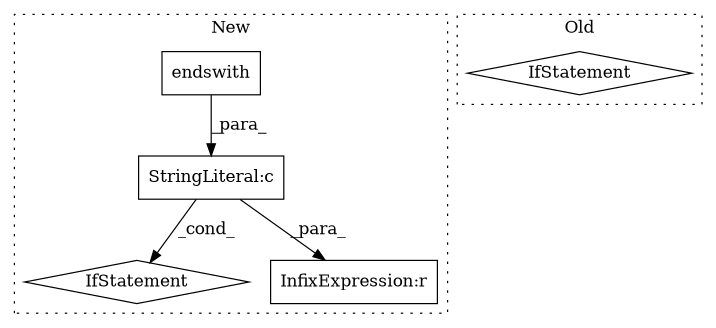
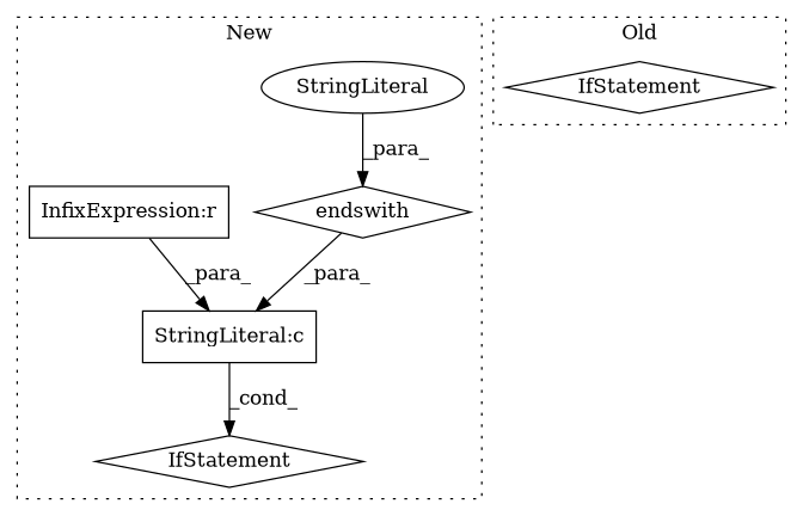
  digraph {
    node [a=25 l="4,2" shape=box]
-   n1 [a=32 l="9,1" label=endswith s="2432,2447"]
+   n1 [a=32 l="9,1" label=endswith s="2432,2447" shape=diamond]
    n2 [label=IfStatement s="2392,2448" shape=diamond]
+   n3 [a=45 l=6 label=StringLiteral s=2441 shape=ellipse]
    n4 [a=27 l=4 label="InfixExpression:r" s=2410]
    n5 [a=27 l=4 label="StringLiteral:c" s=2416]
    n6 [label=IfStatement s="2498,2613" shape=diamond]
    subgraph cluster_1 {
      label=New
      style=dotted
      n1
      n2
+     n3
      n4
      n5
    }
    subgraph cluster_2 {
      label=Old
      style=dotted
      n6
    }
    n1 -> n5 [label=_para_]
-   n5 -> n4 [label=_para_]
+   n3 -> n1 [label=_para_]
+   n4 -> n5 [label=_para_]
    n5 -> n2 [label=_cond_]
  }
